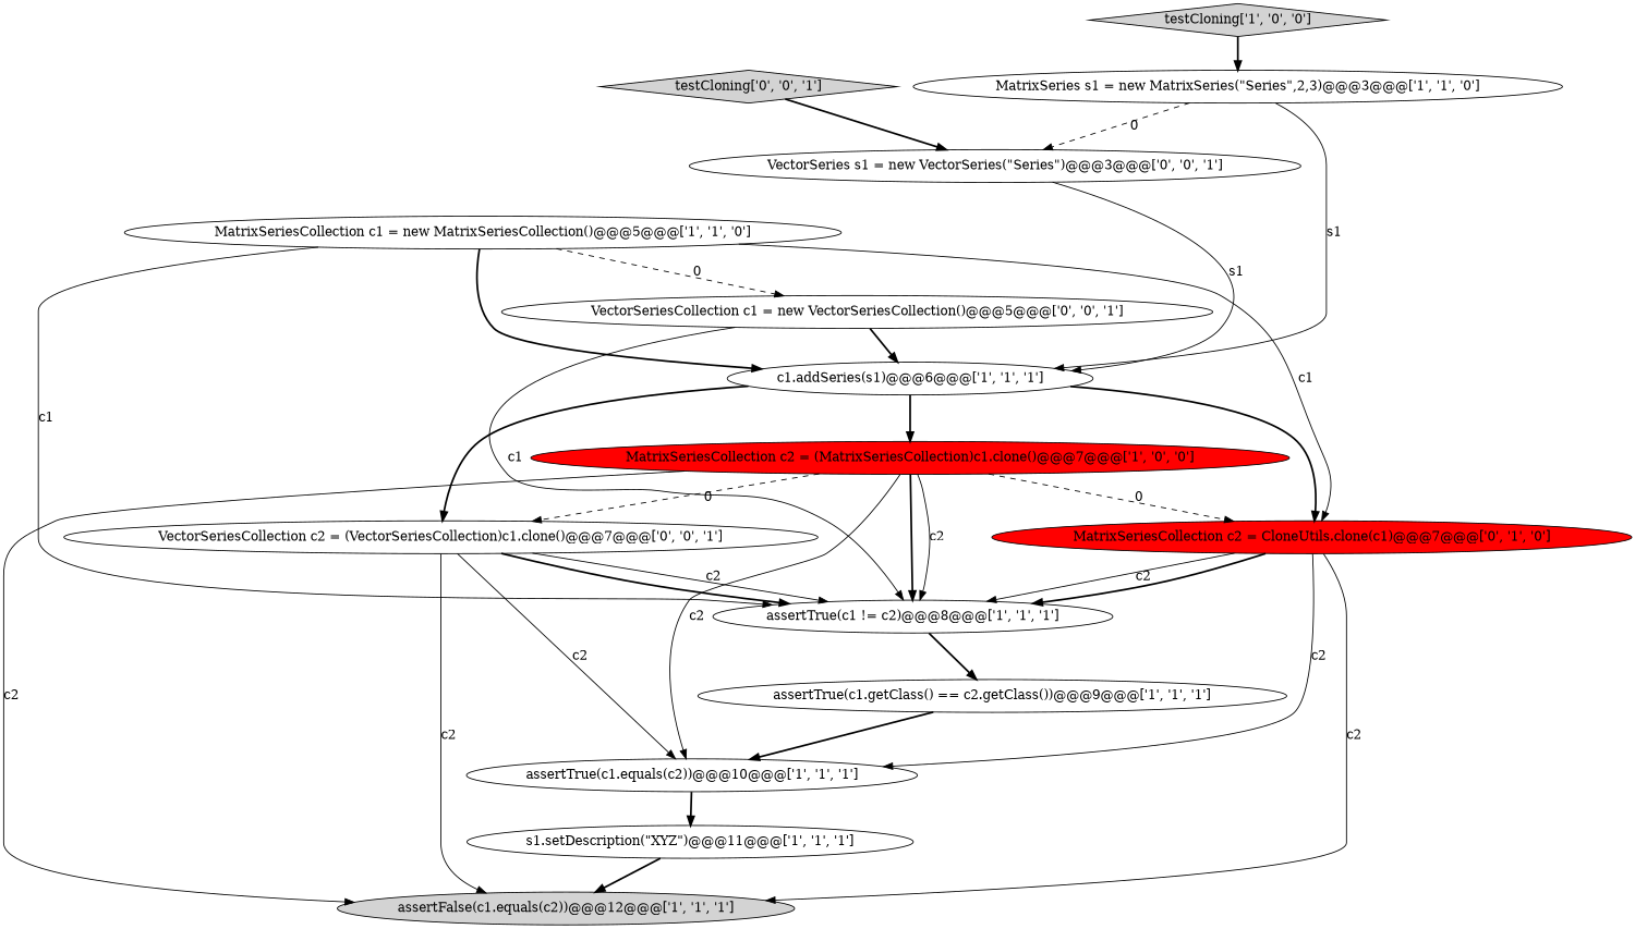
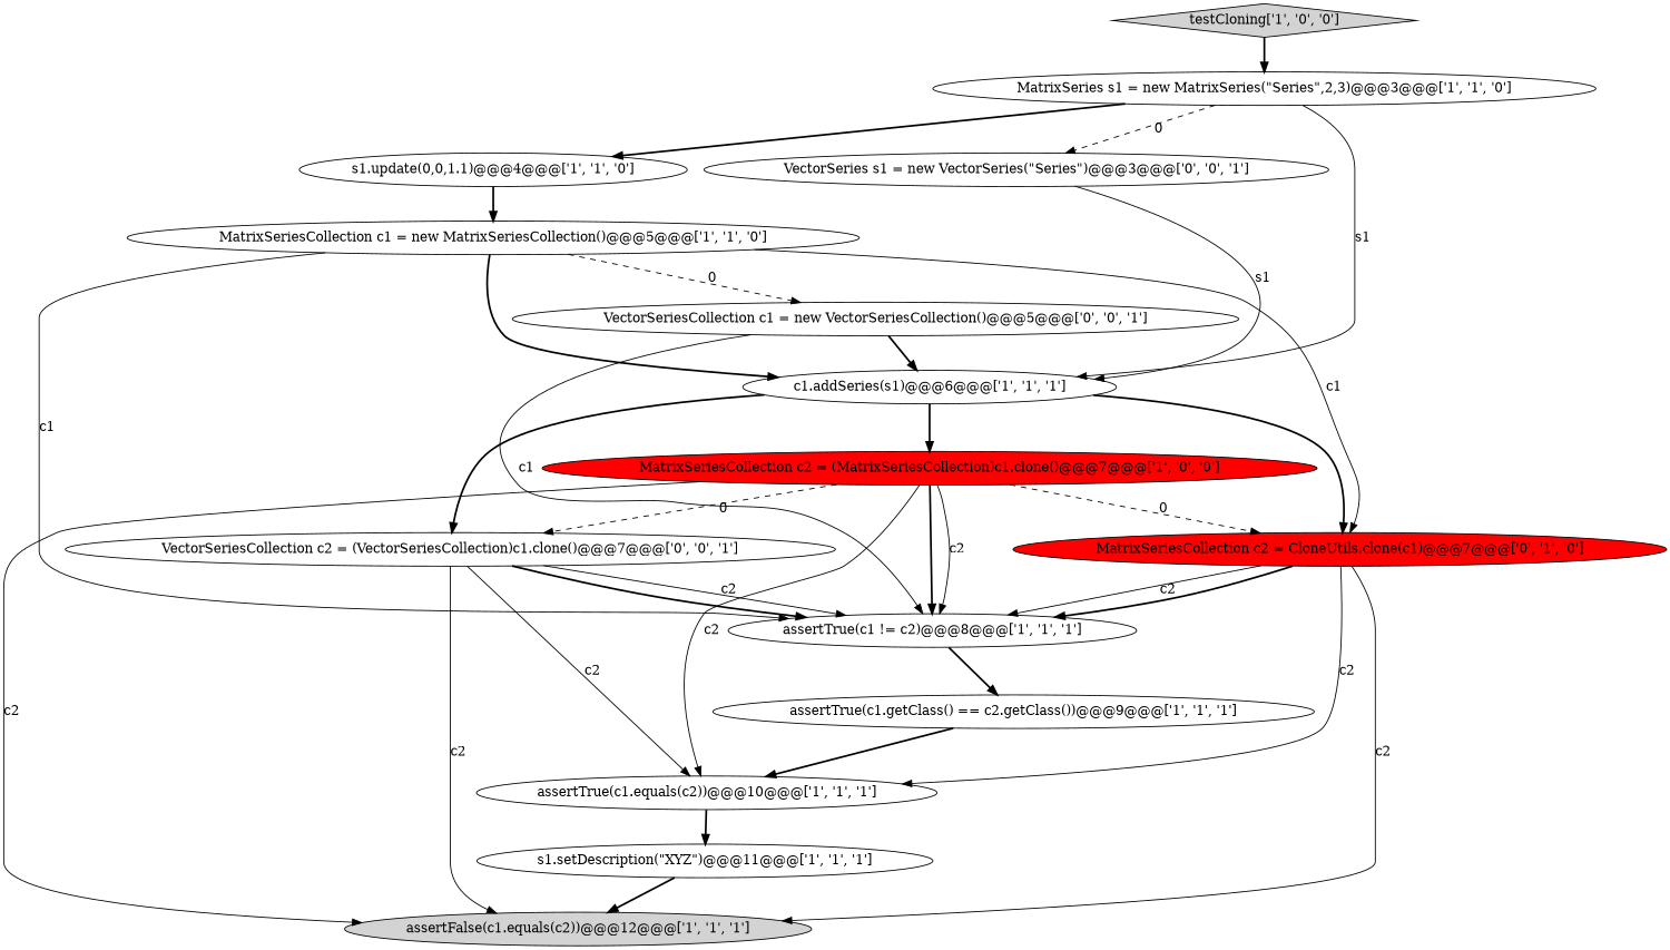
  digraph {
    node [fillcolor=white shape=ellipse style=filled]
    edge [style=bold]
    n1 [label="MatrixSeries s1 = new MatrixSeries(\"Series\",2,3)@@@3@@@['1', '1', '0']"]
    n2 [label="VectorSeries s1 = new VectorSeries(\"Series\")@@@3@@@['0', '0', '1']"]
+   n3 [label="s1.update(0,0,1.1)@@@4@@@['1', '1', '0']"]
    n4 [label="c1.addSeries(s1)@@@6@@@['1', '1', '1']"]
    n5 [label="MatrixSeriesCollection c1 = new MatrixSeriesCollection()@@@5@@@['1', '1', '0']"]
    n6 [fillcolor=red label="MatrixSeriesCollection c2 = (MatrixSeriesCollection)c1.clone()@@@7@@@['1', '0', '0']"]
    n7 [label="VectorSeriesCollection c2 = (VectorSeriesCollection)c1.clone()@@@7@@@['0', '0', '1']"]
    n8 [fillcolor=red label="MatrixSeriesCollection c2 = CloneUtils.clone(c1)@@@7@@@['0', '1', '0']"]
    n9 [label="s1.setDescription(\"XYZ\")@@@11@@@['1', '1', '1']"]
    n10 [fillcolor=lightgray label="assertFalse(c1.equals(c2))@@@12@@@['1', '1', '1']"]
    n11 [label="VectorSeriesCollection c1 = new VectorSeriesCollection()@@@5@@@['0', '0', '1']"]
    n12 [label="assertTrue(c1 != c2)@@@8@@@['1', '1', '1']"]
    n13 [label="assertTrue(c1.getClass() == c2.getClass())@@@9@@@['1', '1', '1']"]
    n14 [label="assertTrue(c1.equals(c2))@@@10@@@['1', '1', '1']"]
-   n15 [fillcolor=lightgray label="testCloning['0', '0', '1']" shape=diamond]
    n16 [fillcolor=lightgray label="testCloning['1', '0', '0']" shape=diamond]
    n1 -> n2 [label=0 style=dashed]
+   n1 -> n3
    n1 -> n4 [label=s1 style=solid]
    n2 -> n4 [label=s1 style=solid]
+   n3 -> n5
    n4 -> n6
    n4 -> n7
    n4 -> n8
    n5 -> n4
    n5 -> n8 [label=c1 style=solid]
    n5 -> n11 [label=0 style=dashed]
    n5 -> n12 [label=c1 style=solid]
    n6 -> n7 [label=0 style=dashed]
    n6 -> n8 [label=0 style=dashed]
    n6 -> n10 [label=c2 style=solid]
    n6 -> n12
    n6 -> n12 [label=c2 style=solid]
    n6 -> n14 [label=c2 style=solid]
    n7 -> n10 [label=c2 style=solid]
    n7 -> n12
    n7 -> n12 [label=c2 style=solid]
    n7 -> n14 [label=c2 style=solid]
    n8 -> n10 [label=c2 style=solid]
    n8 -> n12 [label=c2 style=solid]
    n8 -> n12
    n8 -> n14 [label=c2 style=solid]
    n9 -> n10
    n11 -> n4
    n11 -> n12 [label=c1 style=solid]
    n12 -> n13
    n13 -> n14
    n14 -> n9
-   n15 -> n2
    n16 -> n1
  }
